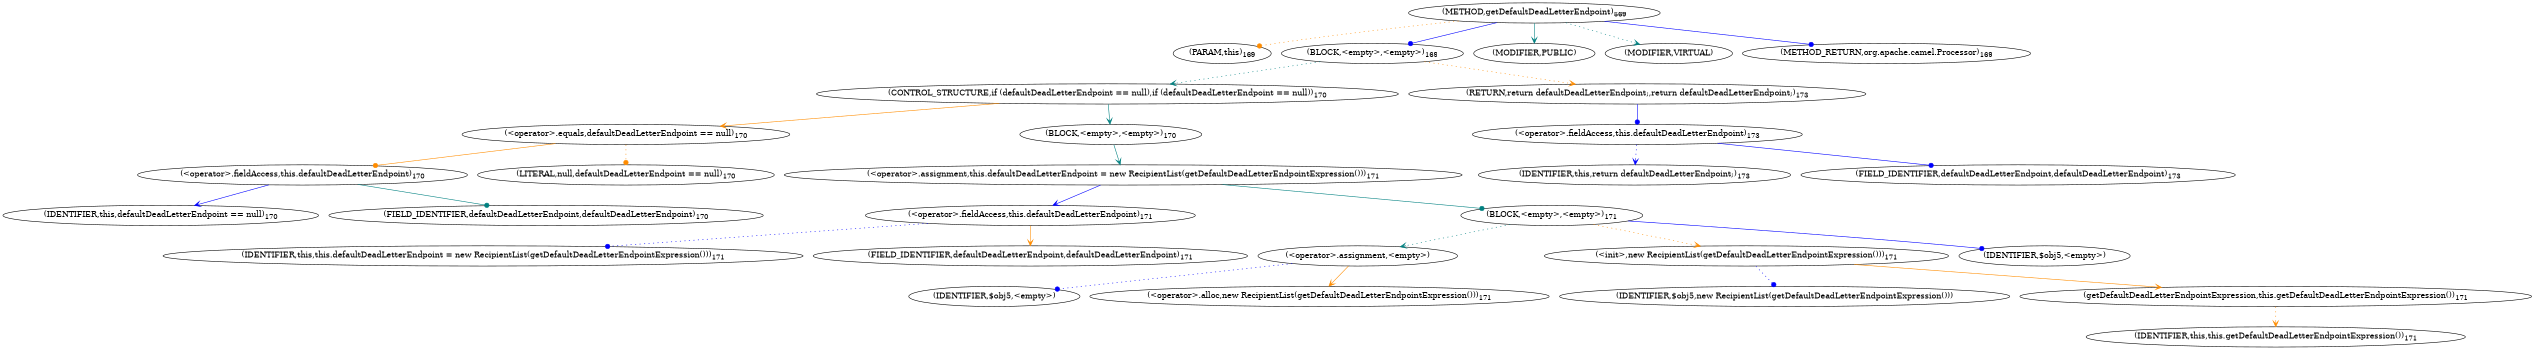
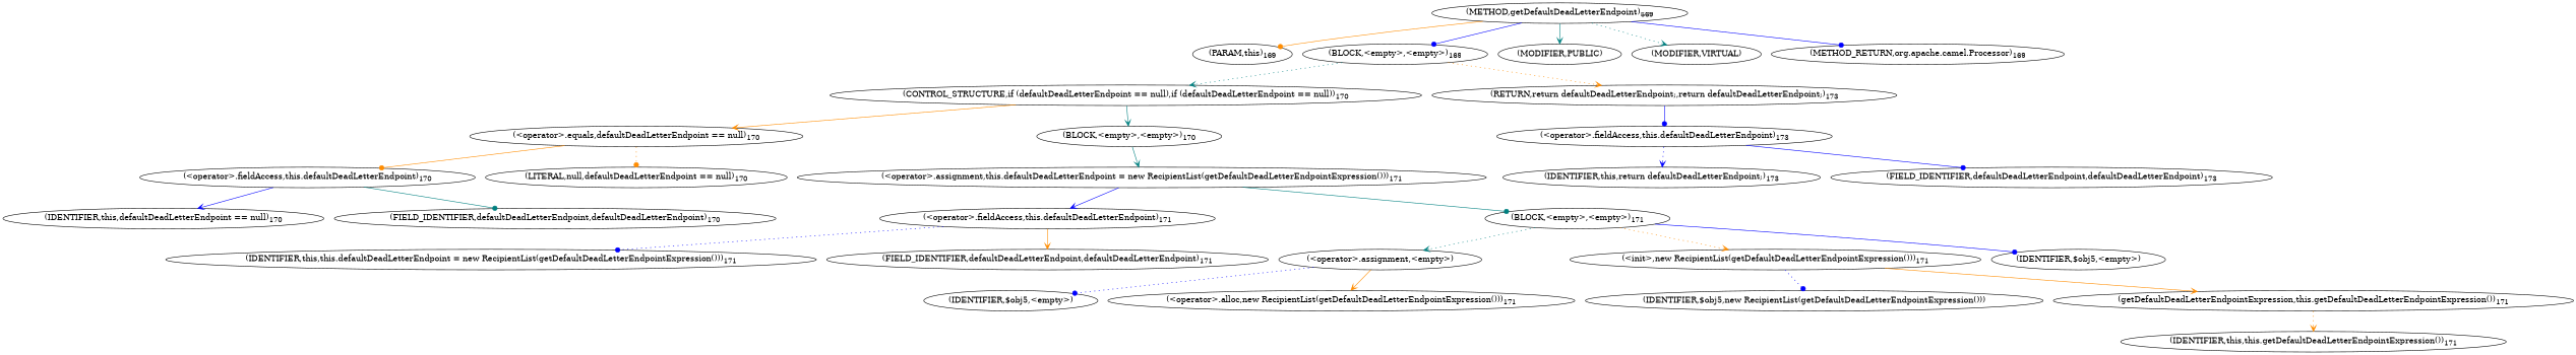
  digraph {
    edge [arrowhead=vee color=blue style=solid]
    n1 [label=<(METHOD,getDefaultDeadLetterEndpoint)<SUB>569</SUB>>]
    n2 [label=<(PARAM,this)<SUB>169</SUB>>]
    n3 [label=<(BLOCK,&lt;empty&gt;,&lt;empty&gt;)<SUB>169</SUB>>]
    n4 [label=<(MODIFIER,PUBLIC)>]
    n5 [label=<(MODIFIER,VIRTUAL)>]
    n6 [label=<(METHOD_RETURN,org.apache.camel.Processor)<SUB>169</SUB>>]
    n7 [label=<(CONTROL_STRUCTURE,if (defaultDeadLetterEndpoint == null),if (defaultDeadLetterEndpoint == null))<SUB>170</SUB>>]
    n8 [label=<(RETURN,return defaultDeadLetterEndpoint;,return defaultDeadLetterEndpoint;)<SUB>173</SUB>>]
    n9 [label=<(&lt;operator&gt;.equals,defaultDeadLetterEndpoint == null)<SUB>170</SUB>>]
    n10 [label=<(BLOCK,&lt;empty&gt;,&lt;empty&gt;)<SUB>170</SUB>>]
    n11 [label=<(&lt;operator&gt;.fieldAccess,this.defaultDeadLetterEndpoint)<SUB>173</SUB>>]
    n12 [label=<(&lt;operator&gt;.fieldAccess,this.defaultDeadLetterEndpoint)<SUB>170</SUB>>]
    n13 [label=<(LITERAL,null,defaultDeadLetterEndpoint == null)<SUB>170</SUB>>]
    n14 [label=<(&lt;operator&gt;.assignment,this.defaultDeadLetterEndpoint = new RecipientList(getDefaultDeadLetterEndpointExpression()))<SUB>171</SUB>>]
    n15 [label=<(IDENTIFIER,this,defaultDeadLetterEndpoint == null)<SUB>170</SUB>>]
    n16 [label=<(FIELD_IDENTIFIER,defaultDeadLetterEndpoint,defaultDeadLetterEndpoint)<SUB>170</SUB>>]
    n17 [label=<(&lt;operator&gt;.fieldAccess,this.defaultDeadLetterEndpoint)<SUB>171</SUB>>]
    n18 [label=<(BLOCK,&lt;empty&gt;,&lt;empty&gt;)<SUB>171</SUB>>]
    n19 [label=<(IDENTIFIER,this,this.defaultDeadLetterEndpoint = new RecipientList(getDefaultDeadLetterEndpointExpression()))<SUB>171</SUB>>]
    n20 [label=<(FIELD_IDENTIFIER,defaultDeadLetterEndpoint,defaultDeadLetterEndpoint)<SUB>171</SUB>>]
    n21 [label=<(&lt;operator&gt;.assignment,&lt;empty&gt;)>]
    n22 [label=<(&lt;init&gt;,new RecipientList(getDefaultDeadLetterEndpointExpression()))<SUB>171</SUB>>]
    n23 [label=<(IDENTIFIER,$obj5,&lt;empty&gt;)>]
    n24 [label=<(IDENTIFIER,$obj5,&lt;empty&gt;)>]
    n25 [label=<(&lt;operator&gt;.alloc,new RecipientList(getDefaultDeadLetterEndpointExpression()))<SUB>171</SUB>>]
    n26 [label=<(IDENTIFIER,$obj5,new RecipientList(getDefaultDeadLetterEndpointExpression()))>]
    n27 [label=<(getDefaultDeadLetterEndpointExpression,this.getDefaultDeadLetterEndpointExpression())<SUB>171</SUB>>]
    n28 [label=<(IDENTIFIER,this,this.getDefaultDeadLetterEndpointExpression())<SUB>171</SUB>>]
    n29 [label=<(IDENTIFIER,this,return defaultDeadLetterEndpoint;)<SUB>173</SUB>>]
    n30 [label=<(FIELD_IDENTIFIER,defaultDeadLetterEndpoint,defaultDeadLetterEndpoint)<SUB>173</SUB>>]
-   n1 -> n2 [arrowhead=dot color=darkorange style=dotted]
+   n1 -> n2 [arrowhead=dot color=darkorange]
    n1 -> n3 [arrowhead=dot]
    n1 -> n4 [color=teal]
    n1 -> n5 [color=teal style=dotted]
    n1 -> n6 [arrowhead=dot]
    n3 -> n7 [color=teal style=dotted]
    n3 -> n8 [color=darkorange style=dotted]
    n7 -> n9 [color=darkorange]
    n7 -> n10 [color=teal]
    n8 -> n11 [arrowhead=dot]
    n9 -> n12 [arrowhead=dot color=darkorange]
    n9 -> n13 [arrowhead=dot color=darkorange style=dotted]
    n10 -> n14 [color=teal]
    n11 -> n29 [style=dotted]
    n11 -> n30 [arrowhead=dot]
    n12 -> n15
    n12 -> n16 [arrowhead=dot color=teal]
    n14 -> n17
    n14 -> n18 [arrowhead=dot color=teal]
    n17 -> n19 [arrowhead=dot style=dotted]
    n17 -> n20 [color=darkorange]
    n18 -> n21 [color=teal style=dotted]
    n18 -> n22 [color=darkorange style=dotted]
    n18 -> n23 [arrowhead=dot]
    n21 -> n24 [arrowhead=dot style=dotted]
    n21 -> n25 [color=darkorange]
    n22 -> n26 [arrowhead=dot style=dotted]
    n22 -> n27 [color=darkorange]
    n27 -> n28 [color=darkorange style=dotted]
  }
